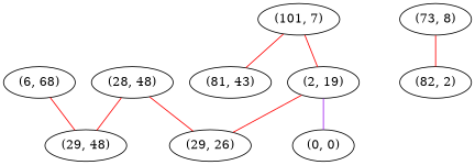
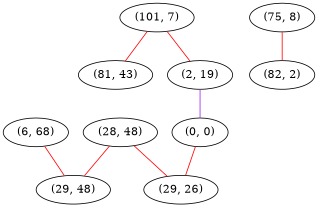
  graph {
    edge [color=red weight=1]
    "(6, 68)"
    "(29, 48)"
    "(101, 7)"
    "(81, 43)"
    "(2, 19)"
    "(0, 0)"
    "(29, 26)"
    "(28, 48)"
-   "(75, 8)" [label="(73, 8)"]
+   "(75, 8)"
    "(82, 2)"
    "(6, 68)" -- "(29, 48)"
    "(101, 7)" -- "(81, 43)"
    "(101, 7)" -- "(2, 19)"
    "(2, 19)" -- "(0, 0)" [color=purple weight=4]
-   "(2, 19)" -- "(29, 26)"
+   "(0, 0)" -- "(29, 26)"
    "(28, 48)" -- "(29, 48)"
    "(28, 48)" -- "(29, 26)"
    "(75, 8)" -- "(82, 2)"
  }
